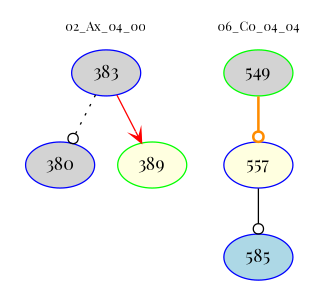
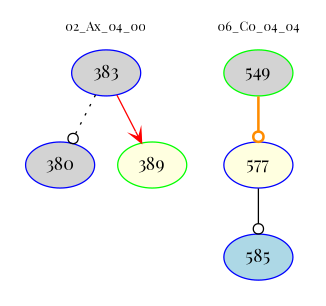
  digraph {
    fontname="Playfair Display"
    node [color=blue fillcolor=lightgrey fontname="Playfair Display" style=filled]
    edge [arrowhead=odot color=black fontname="Playfair Display" style=solid]
    n1 [label=383]
    n2 [label=380]
    n3 [color=green fillcolor=lightyellow label=389]
-   n4 [fillcolor=lightyellow label=557]
+   n4 [fillcolor=lightyellow label=577]
    n5 [color=green label=549]
    n6 [fillcolor=lightblue label=585]
    subgraph cluster_1 {
      color=white
      fontsize=10
      label="02_Ax_04_00"
      n1
      n2
      n3
    }
    subgraph cluster_2 {
      color=white
      fontsize=10
      label="06_C0_04_04"
      n4
      n5
      n6
    }
    n1 -> n2 [style=dotted]
    n1 -> n3 [arrowhead=vee color=red]
    n4 -> n6
    n5 -> n4 [color=darkorange style=bold]
  }
